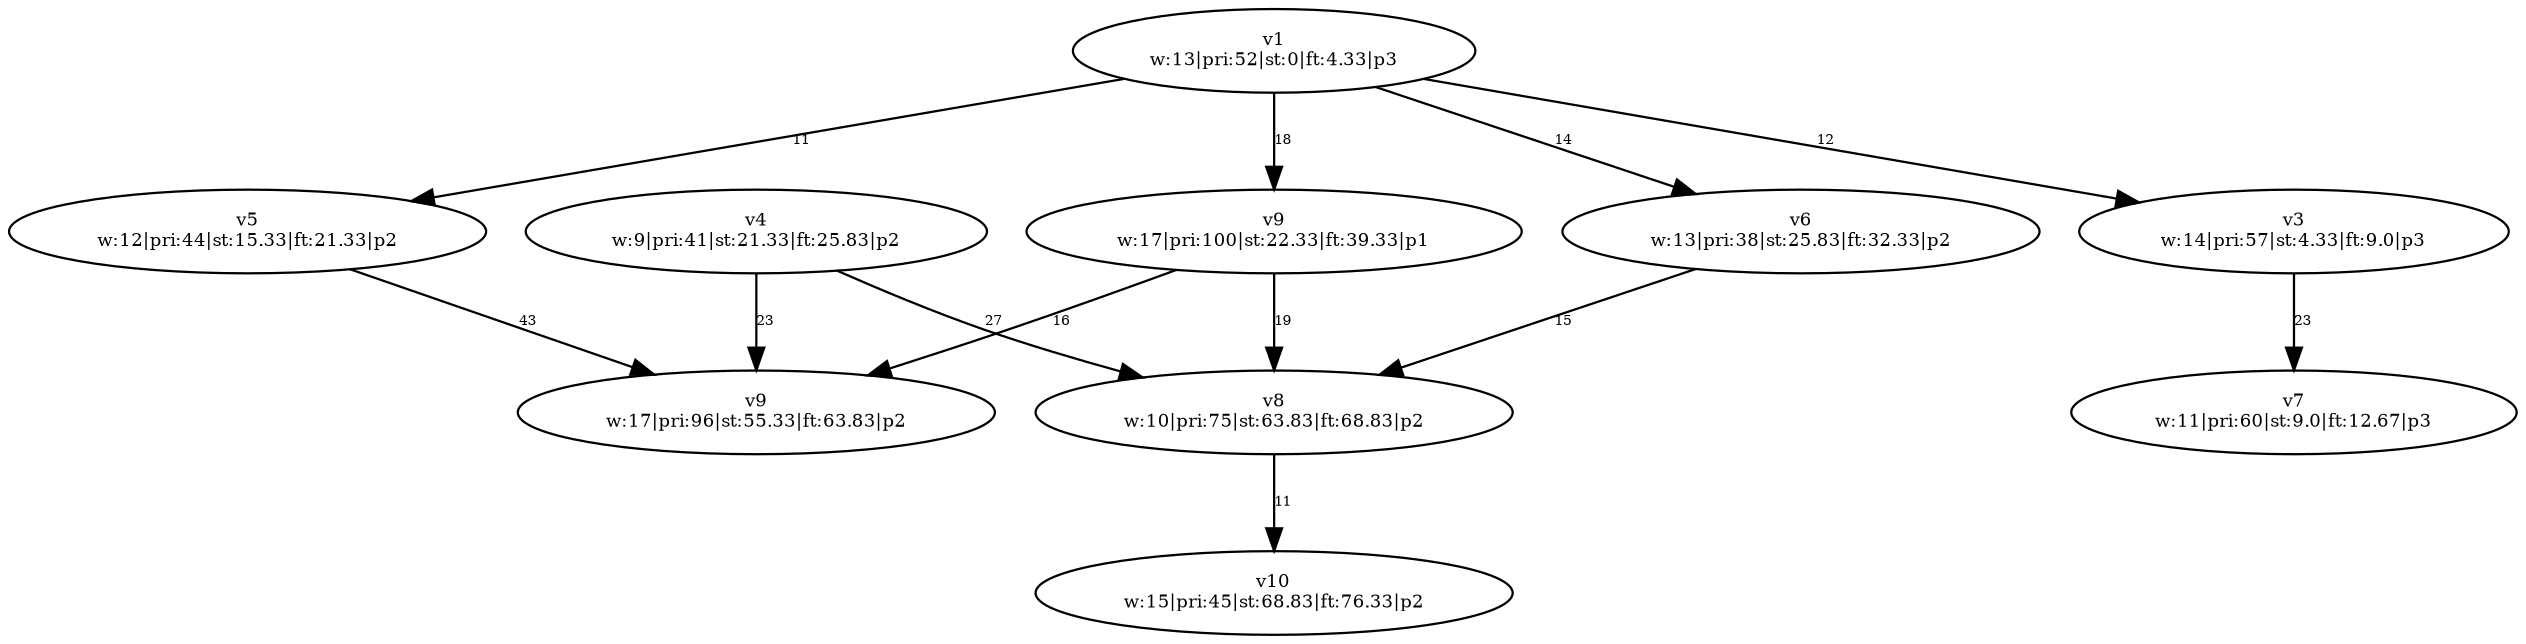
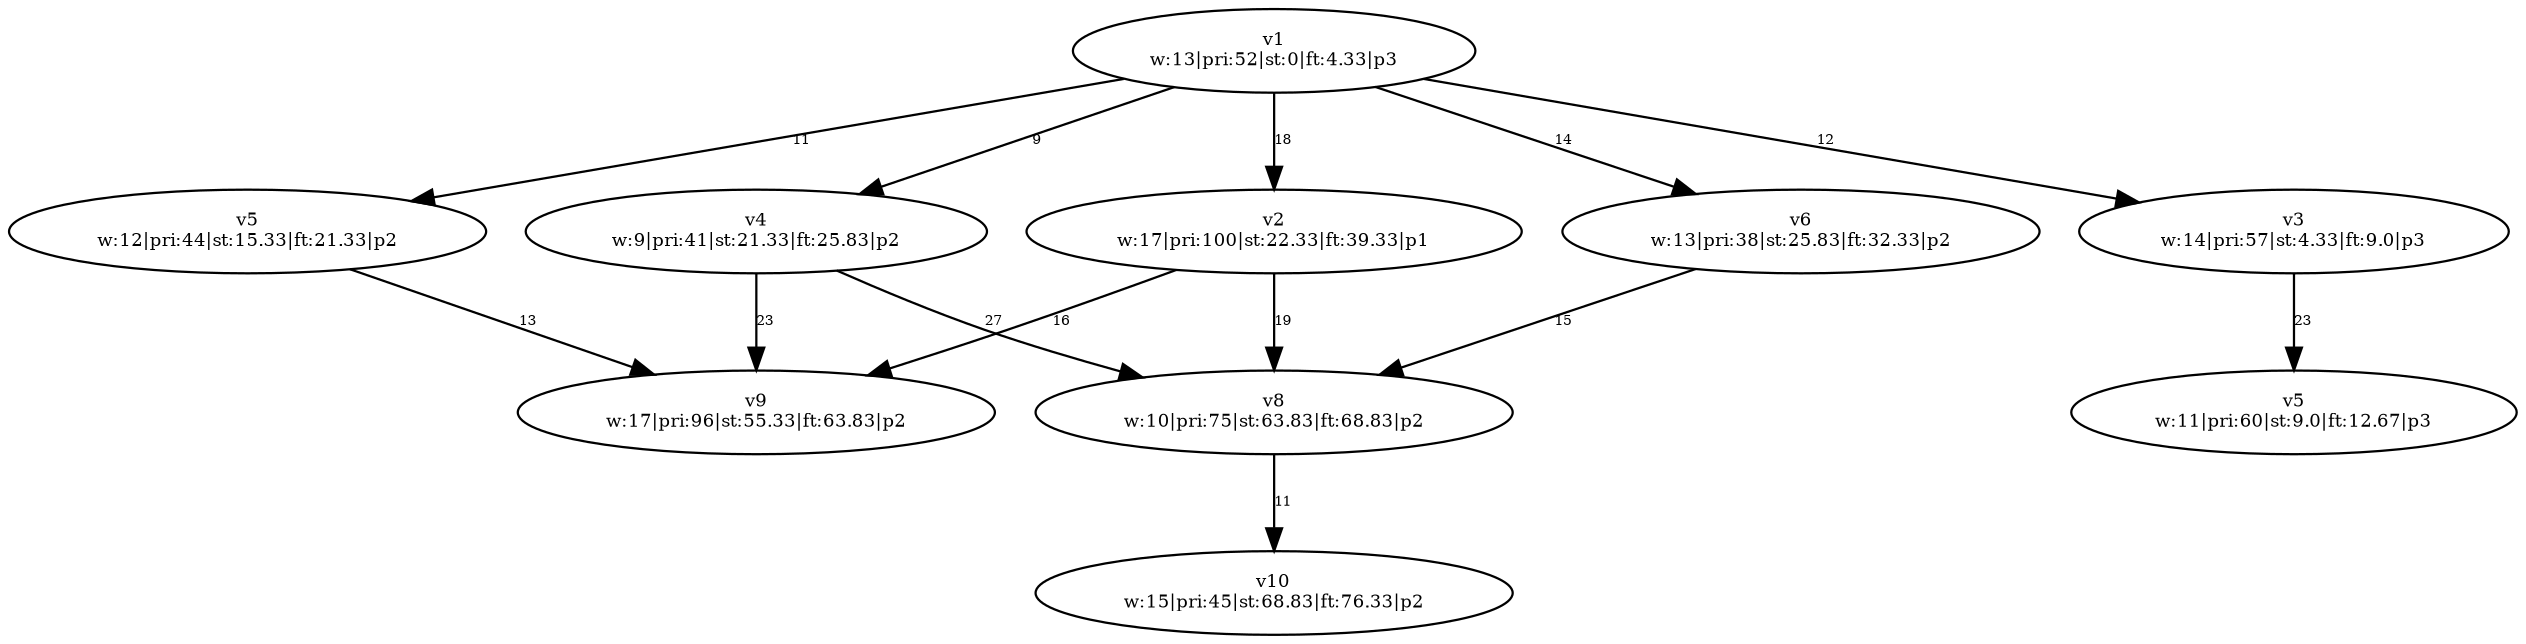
  digraph {
    node [fontsize=8.0]
    edge [constraint=true fontsize=6.0]
    n1 [label="v1\nw:13|pri:52|st:0|ft:4.33|p3"]
-   n2 [label="v9\nw:17|pri:100|st:22.33|ft:39.33|p1"]
+   n2 [label="v2\nw:17|pri:100|st:22.33|ft:39.33|p1"]
    n3 [label="v3\nw:14|pri:57|st:4.33|ft:9.0|p3"]
    n4 [label="v5\nw:12|pri:44|st:15.33|ft:21.33|p2"]
    n5 [label="v4\nw:9|pri:41|st:21.33|ft:25.83|p2"]
    n6 [label="v6\nw:13|pri:38|st:25.83|ft:32.33|p2"]
    n7 [label="v9\nw:17|pri:96|st:55.33|ft:63.83|p2"]
    n8 [label="v8\nw:10|pri:75|st:63.83|ft:68.83|p2"]
-   n9 [label="v7\nw:11|pri:60|st:9.0|ft:12.67|p3"]
+   n9 [label="v5\nw:11|pri:60|st:9.0|ft:12.67|p3"]
    n10 [label="v10\nw:15|pri:45|st:68.83|ft:76.33|p2"]
    n1 -> n2 [label=18]
    n1 -> n3 [label=12]
    n1 -> n4 [label=11]
+   n1 -> n5 [label=9]
    n1 -> n6 [label=14]
    n2 -> n7 [label=16]
    n2 -> n8 [label=19]
    n3 -> n9 [label=23]
-   n4 -> n7 [label=43]
+   n4 -> n7 [label=13]
    n5 -> n7 [label=23]
    n5 -> n8 [label=27]
    n6 -> n8 [label=15]
    n8 -> n10 [label=11]
  }
